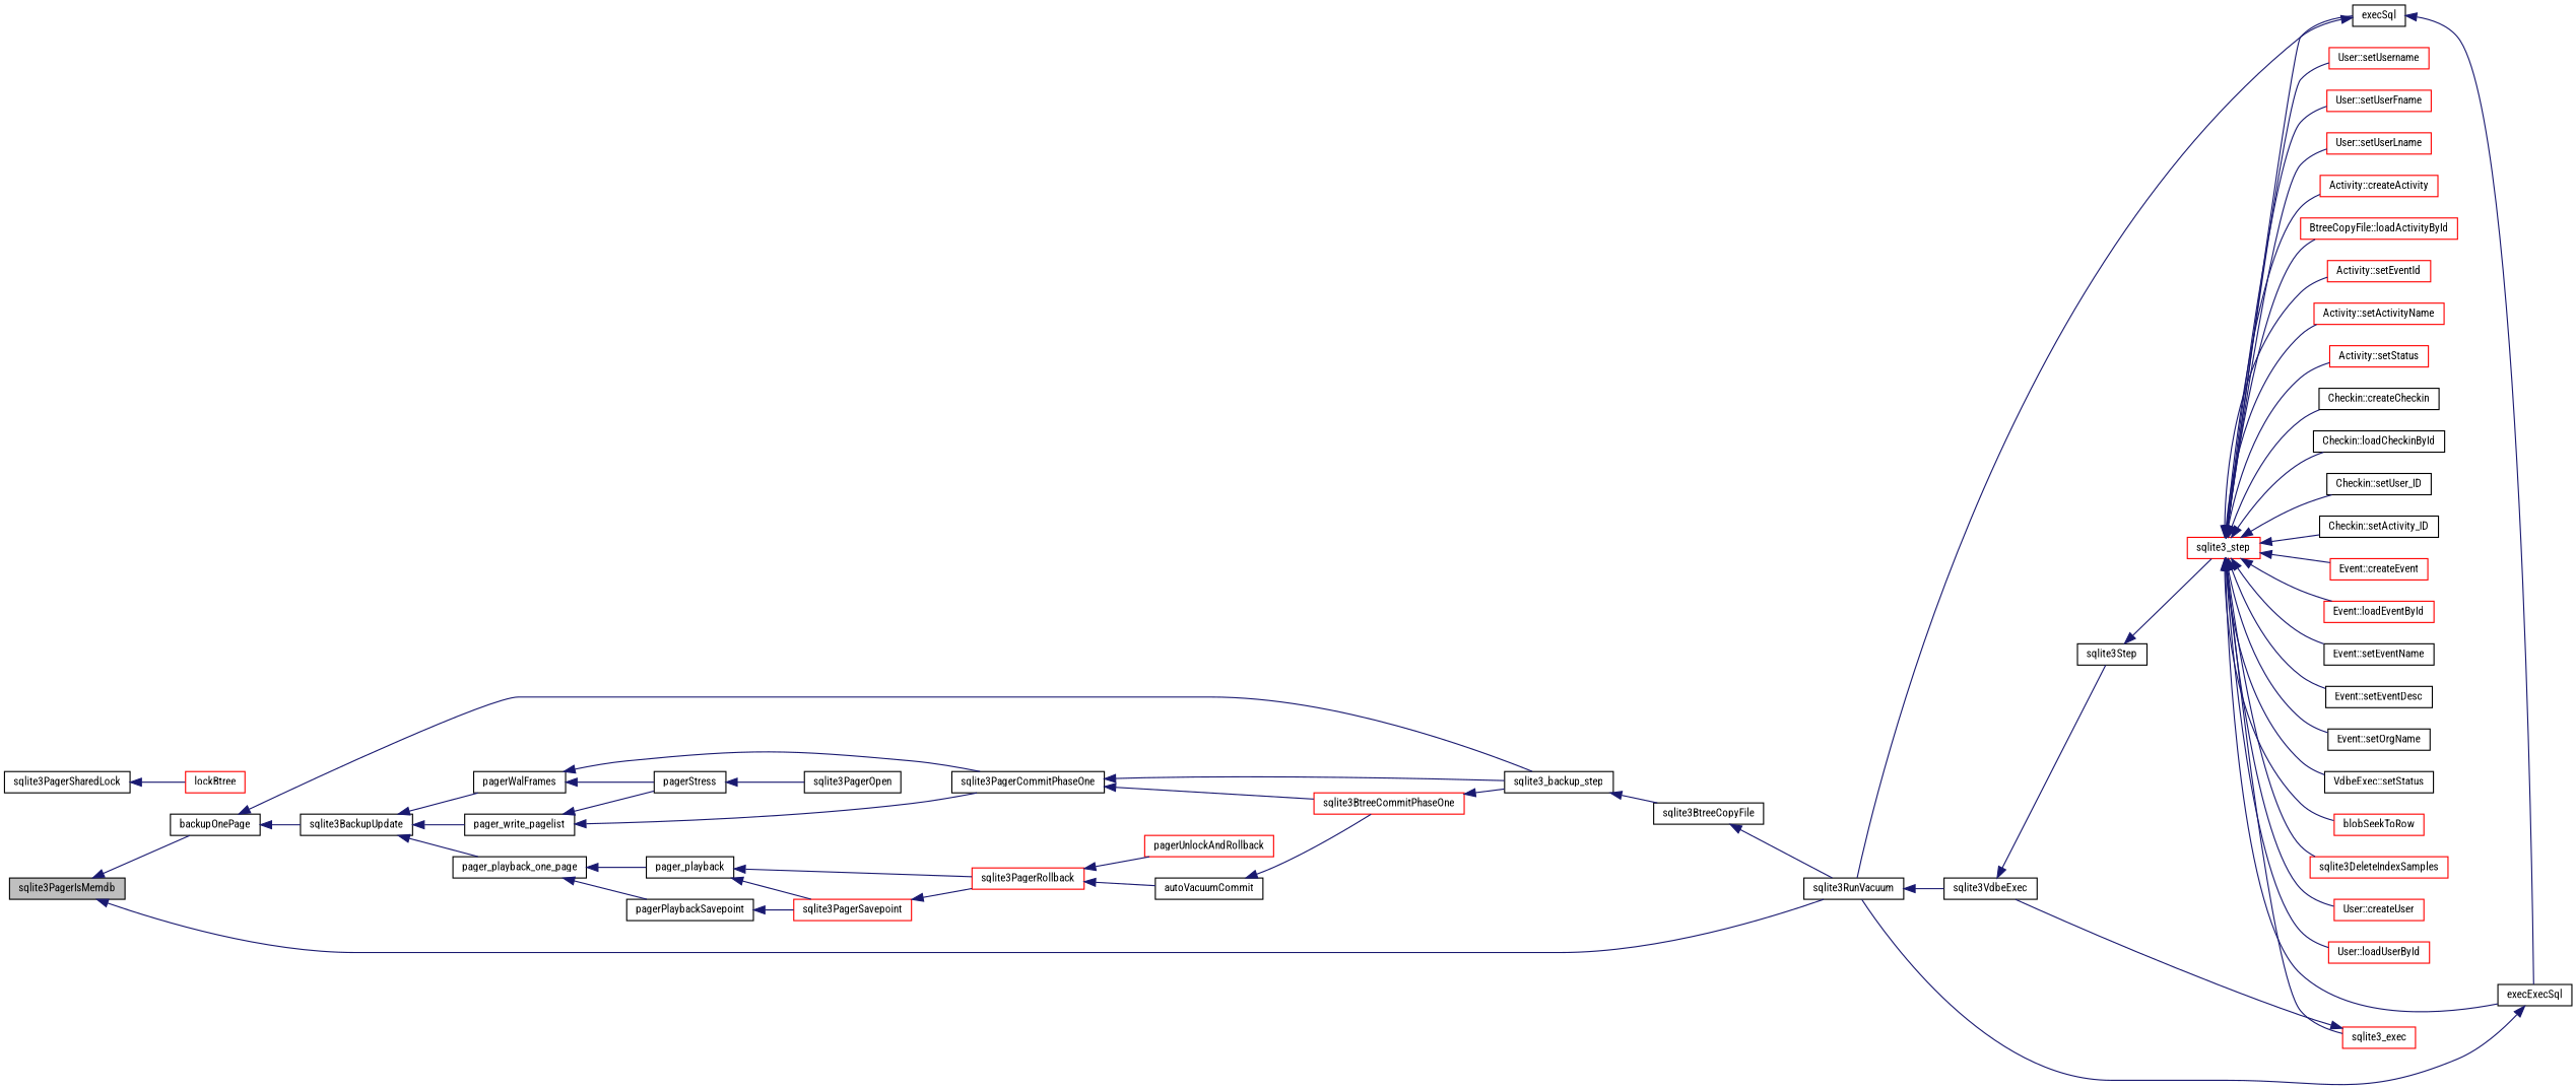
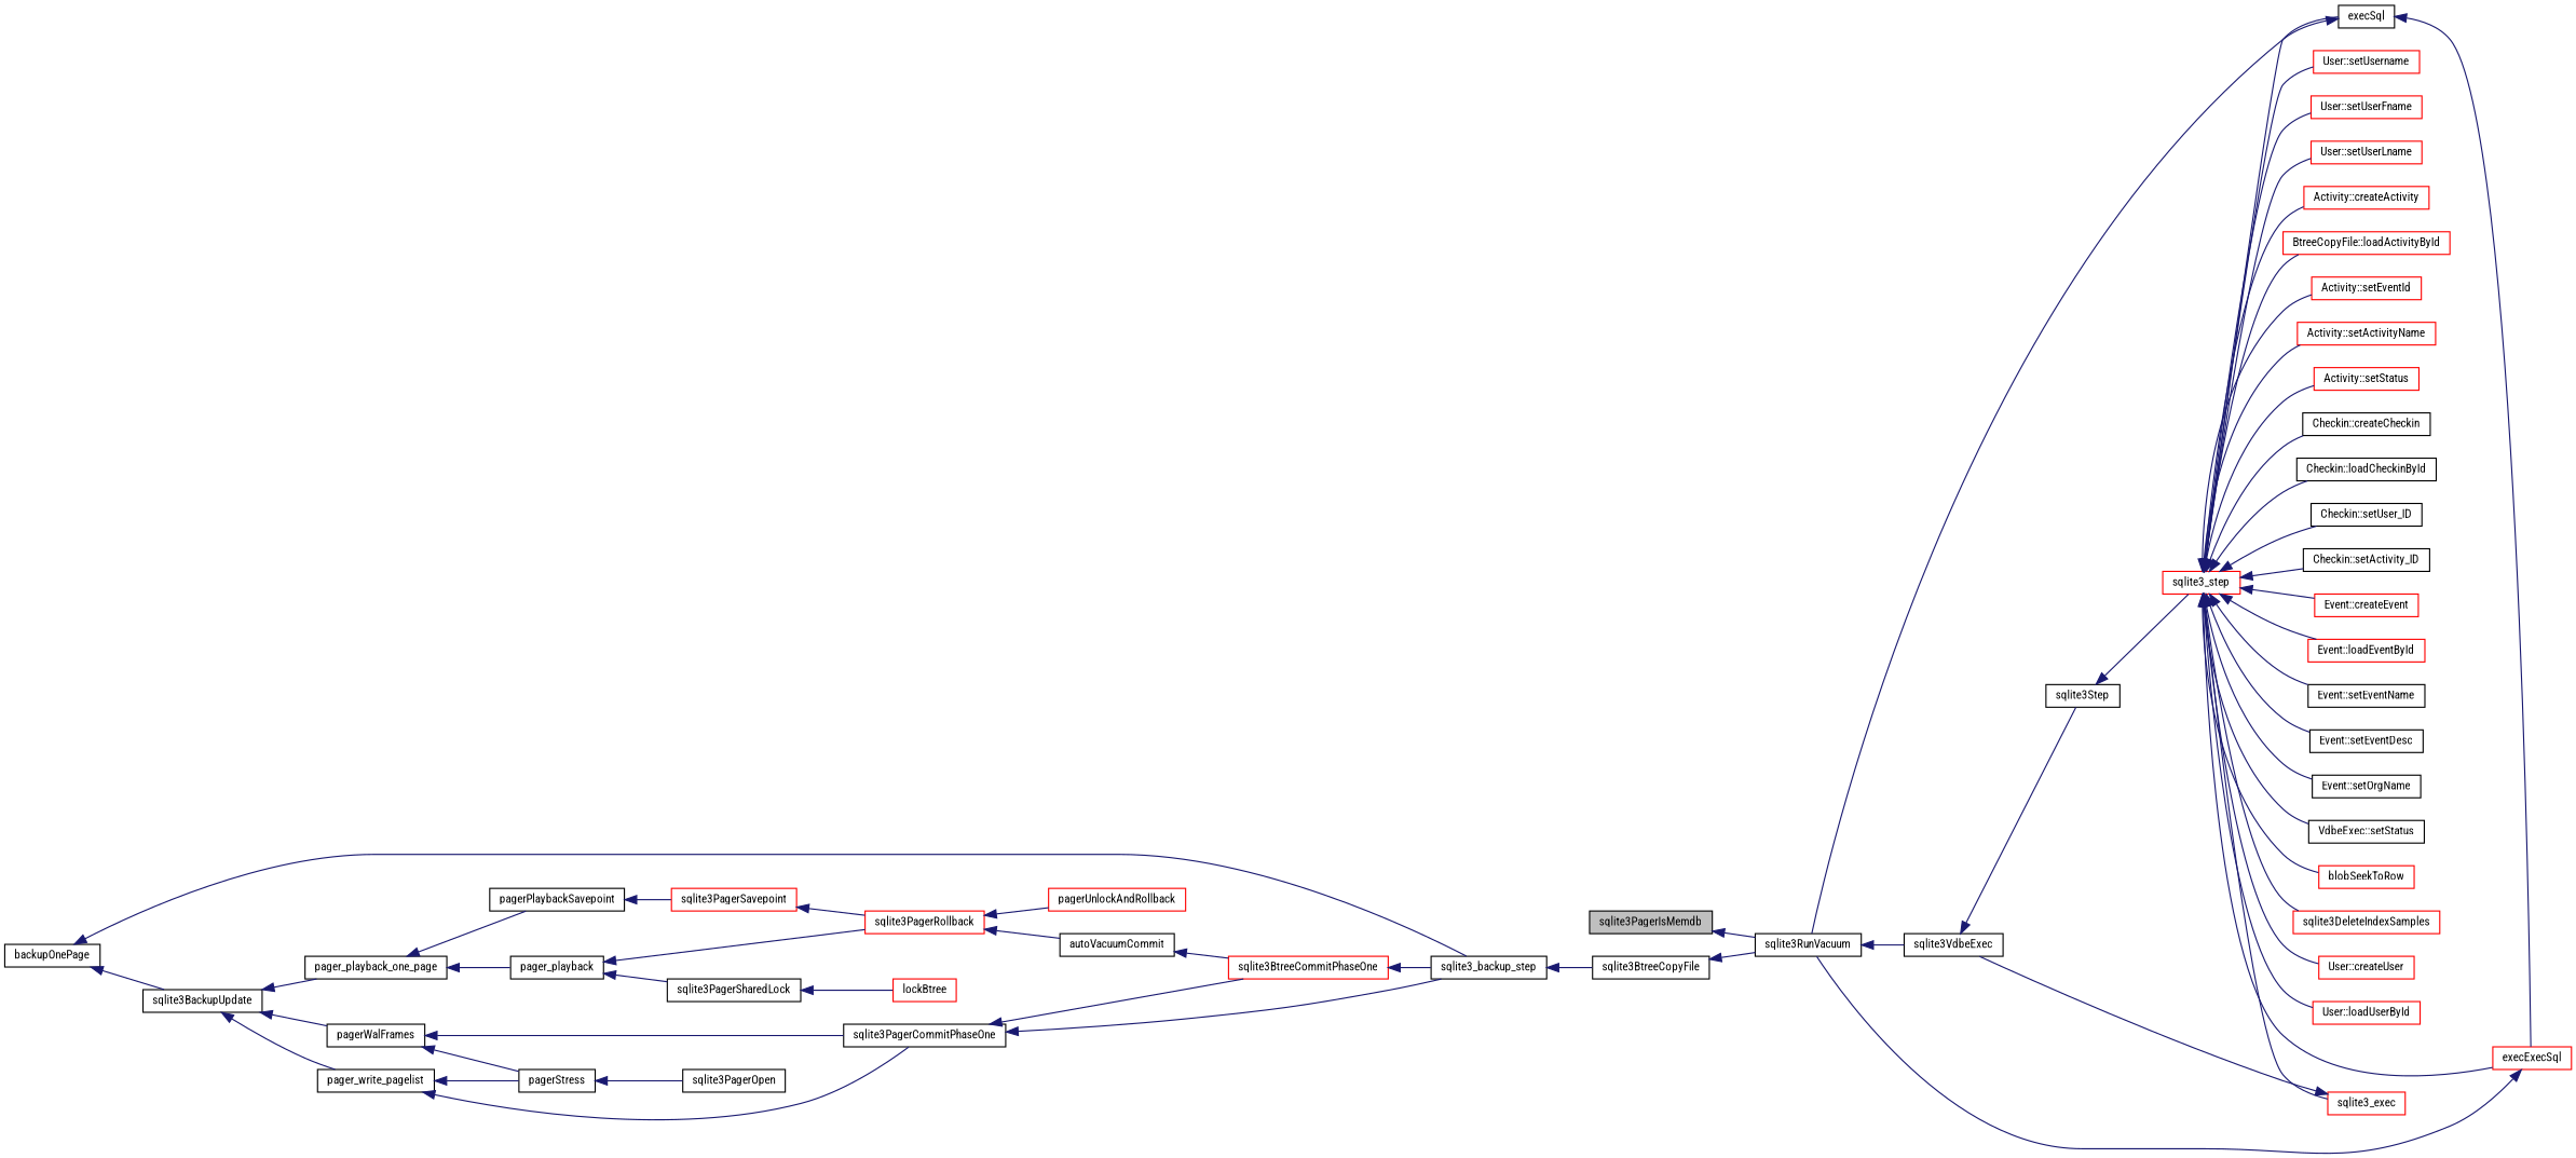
  digraph {
    fontname="Roboto Condensed"
    rankdir=LR
    node [color=black fillcolor=white fontname="Roboto Condensed" fontsize=10 shape=record style=filled]
    edge [color=midnightblue dir=back fontname="Roboto Condensed" fontsize=10 labelfontname=FreeSans labelfontsize=10 style=solid]
    n1 [fillcolor=grey75 fontcolor=black height=0.2 label=sqlite3PagerIsMemdb width=0.4]
    n2 [height=0.2 label=backupOnePage width=0.4]
    n3 [height=0.2 label=sqlite3RunVacuum width=0.4]
    n4 [height=0.2 label=sqlite3_backup_step width=0.4]
    n5 [height=0.2 label=sqlite3BackupUpdate width=0.4]
    n6 [height=0.2 label=sqlite3VdbeExec width=0.4]
    n7 [height=0.2 label=sqlite3BtreeCopyFile width=0.4]
    n8 [height=0.2 label=pager_playback_one_page width=0.4]
    n9 [height=0.2 label=pagerWalFrames width=0.4]
    n10 [height=0.2 label=pager_write_pagelist width=0.4]
    n11 [height=0.2 label=sqlite3Step width=0.4]
    n12 [color=red height=0.2 label=sqlite3_step width=0.4]
    n13 [color=red height=0.2 label="Activity::createActivity" width=0.4]
    n14 [color=red height=0.2 label="BtreeCopyFile::loadActivityById" width=0.4]
    n15 [color=red height=0.2 label="Activity::setEventId" width=0.4]
    n16 [color=red height=0.2 label="Activity::setActivityName" width=0.4]
    n17 [color=red height=0.2 label="Activity::setStatus" width=0.4]
    n18 [height=0.2 label="Checkin::createCheckin" width=0.4]
    n19 [height=0.2 label="Checkin::loadCheckinById" width=0.4]
    n20 [height=0.2 label="Checkin::setUser_ID" width=0.4]
    n21 [height=0.2 label="Checkin::setActivity_ID" width=0.4]
    n22 [color=red height=0.2 label="Event::createEvent" width=0.4]
    n23 [color=red height=0.2 label="Event::loadEventById" width=0.4]
    n24 [height=0.2 label="Event::setEventName" width=0.4]
    n25 [height=0.2 label="Event::setEventDesc" width=0.4]
    n26 [height=0.2 label="Event::setOrgName" width=0.4]
    n27 [height=0.2 label="VdbeExec::setStatus" width=0.4]
    n28 [color=red height=0.2 label=blobSeekToRow width=0.4]
    n29 [color=red height=0.2 label=sqlite3DeleteIndexSamples width=0.4]
    n30 [color=red height=0.2 label=sqlite3_exec width=0.4]
    n31 [height=0.2 label=execSql width=0.4]
-   n32 [height=0.2 label=execExecSql width=0.4]
+   n32 [color=red height=0.2 label=execExecSql width=0.4]
    n33 [color=red height=0.2 label="User::createUser" width=0.4]
    n34 [color=red height=0.2 label="User::loadUserById" width=0.4]
    n35 [color=red height=0.2 label="User::setUsername" width=0.4]
    n36 [color=red height=0.2 label="User::setUserFname" width=0.4]
    n37 [color=red height=0.2 label="User::setUserLname" width=0.4]
    n38 [height=0.2 label=pager_playback width=0.4]
    n39 [height=0.2 label=pagerPlaybackSavepoint width=0.4]
    n40 [height=0.2 label=pagerStress width=0.4]
    n41 [height=0.2 label=sqlite3PagerCommitPhaseOne width=0.4]
    n42 [height=0.2 label=sqlite3PagerSharedLock width=0.4]
    n43 [color=red height=0.2 label=sqlite3PagerRollback width=0.4]
    n44 [color=red height=0.2 label=sqlite3PagerSavepoint width=0.4]
    n45 [color=red height=0.2 label=lockBtree width=0.4]
    n46 [color=red height=0.2 label=pagerUnlockAndRollback width=0.4]
    n47 [height=0.2 label=autoVacuumCommit width=0.4]
    n48 [color=red height=0.2 label=sqlite3BtreeCommitPhaseOne width=0.4]
    n49 [height=0.2 label=sqlite3PagerOpen width=0.4]
-   n1 -> n2
    n1 -> n3
    n2 -> n4
    n2 -> n5
    n3 -> n6
    n4 -> n7
    n5 -> n8
    n5 -> n9
    n5 -> n10
    n6 -> n11
    n7 -> n3
    n8 -> n38
    n8 -> n39
    n9 -> n40
    n9 -> n41
    n10 -> n40
    n10 -> n41
    n11 -> n12
    n12 -> n13
    n12 -> n14
    n12 -> n15
    n12 -> n16
    n12 -> n17
    n12 -> n18
    n12 -> n19
    n12 -> n20
    n12 -> n21
    n12 -> n22
    n12 -> n23
    n12 -> n24
    n12 -> n25
    n12 -> n26
    n12 -> n27
    n12 -> n28
    n12 -> n29
    n12 -> n30
    n12 -> n31
    n12 -> n32
    n12 -> n33
    n12 -> n34
    n12 -> n35
    n12 -> n36
    n12 -> n37
    n30 -> n6
    n31 -> n3
    n31 -> n32
    n32 -> n3
-   n38 -> n44
+   n38 -> n42
    n38 -> n43
    n39 -> n44
    n40 -> n49
    n41 -> n4
    n41 -> n48
    n42 -> n45
    n43 -> n46
    n43 -> n47
    n44 -> n43
    n47 -> n48
    n48 -> n4
  }
